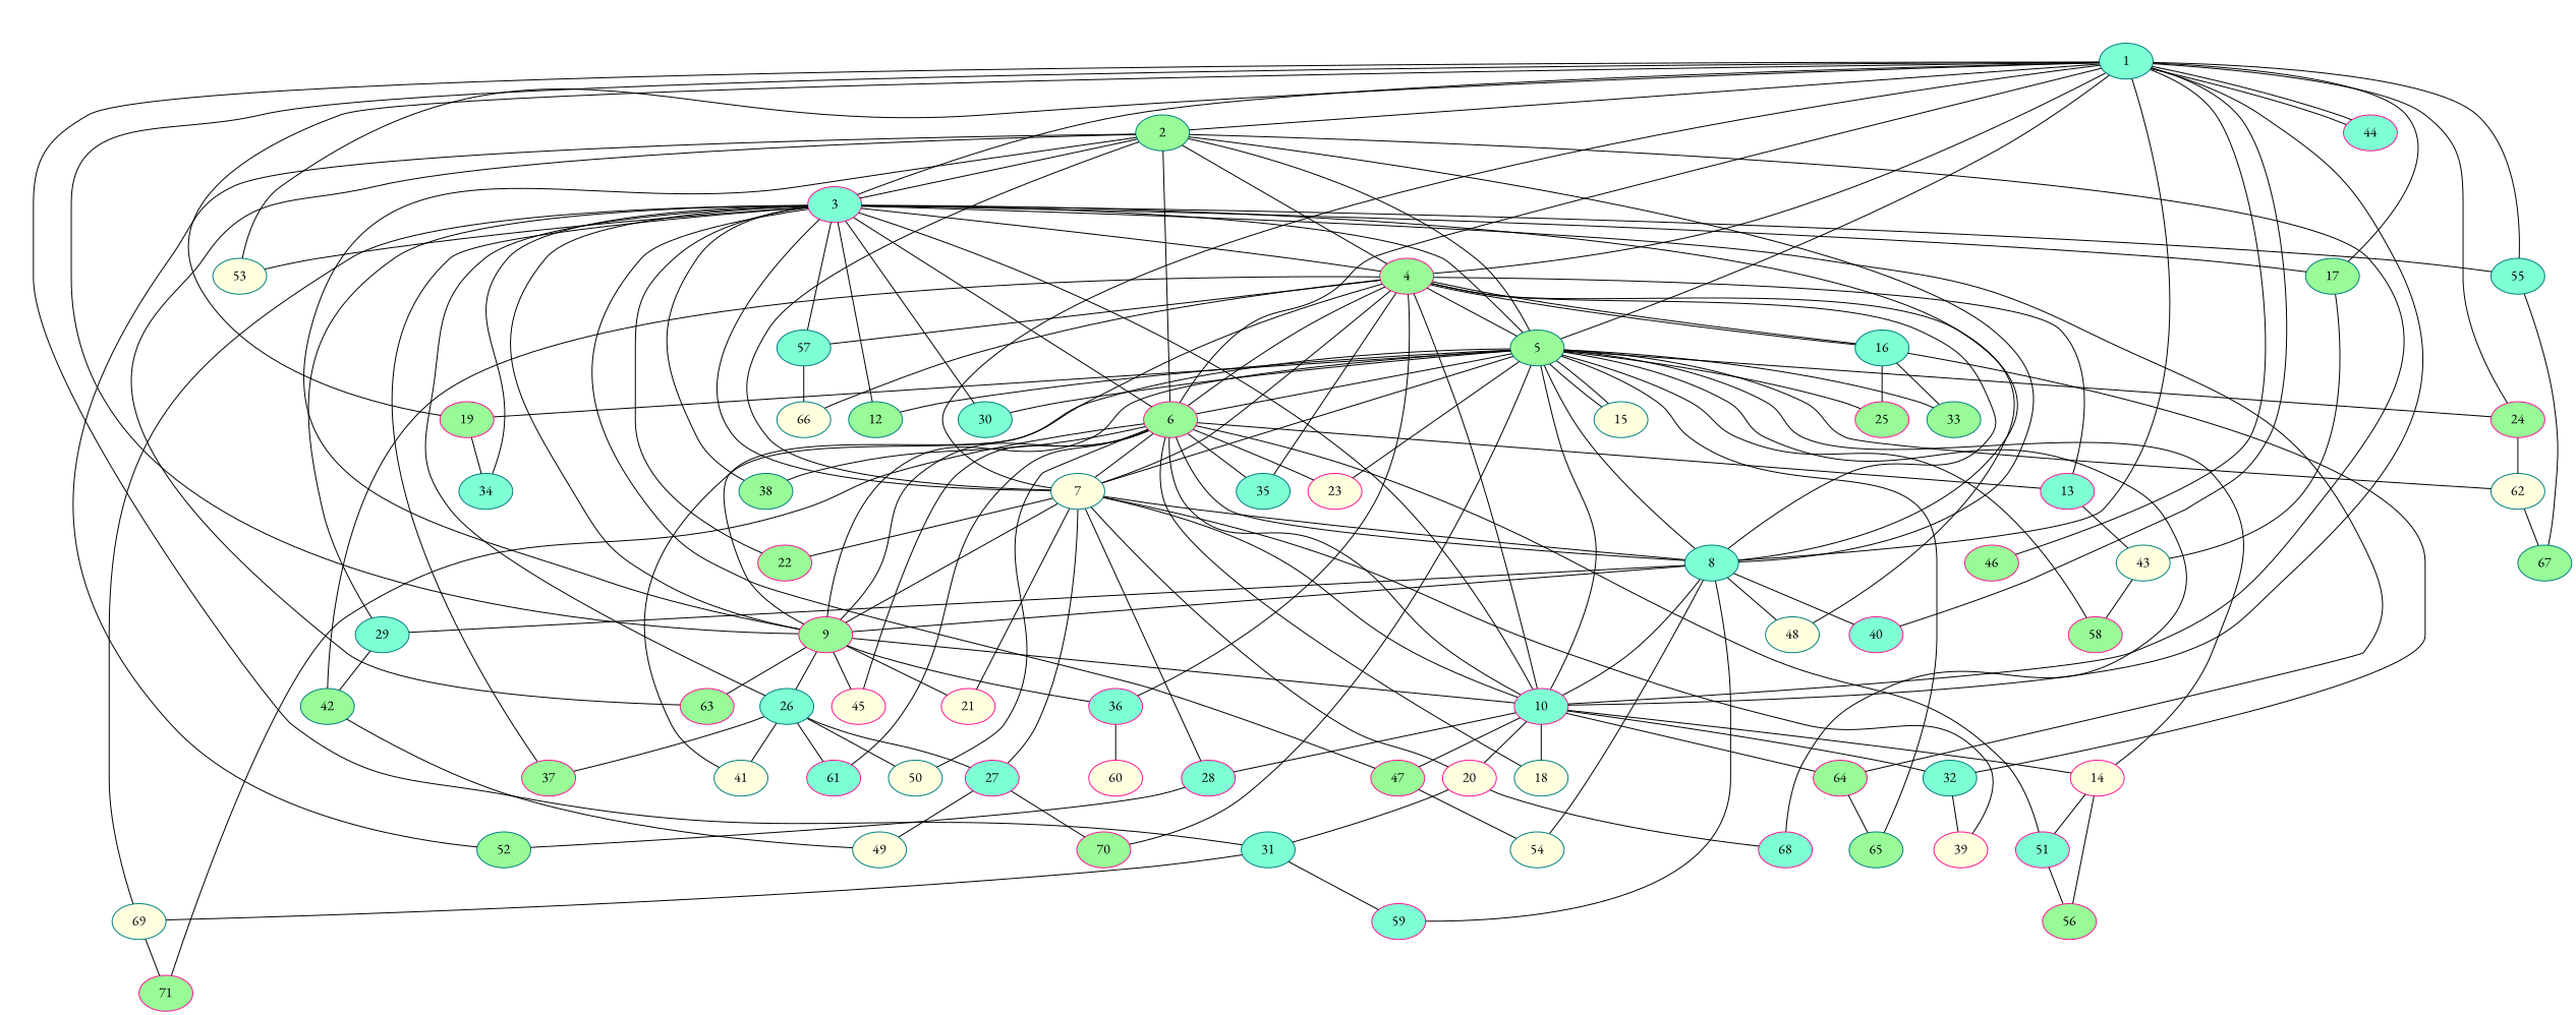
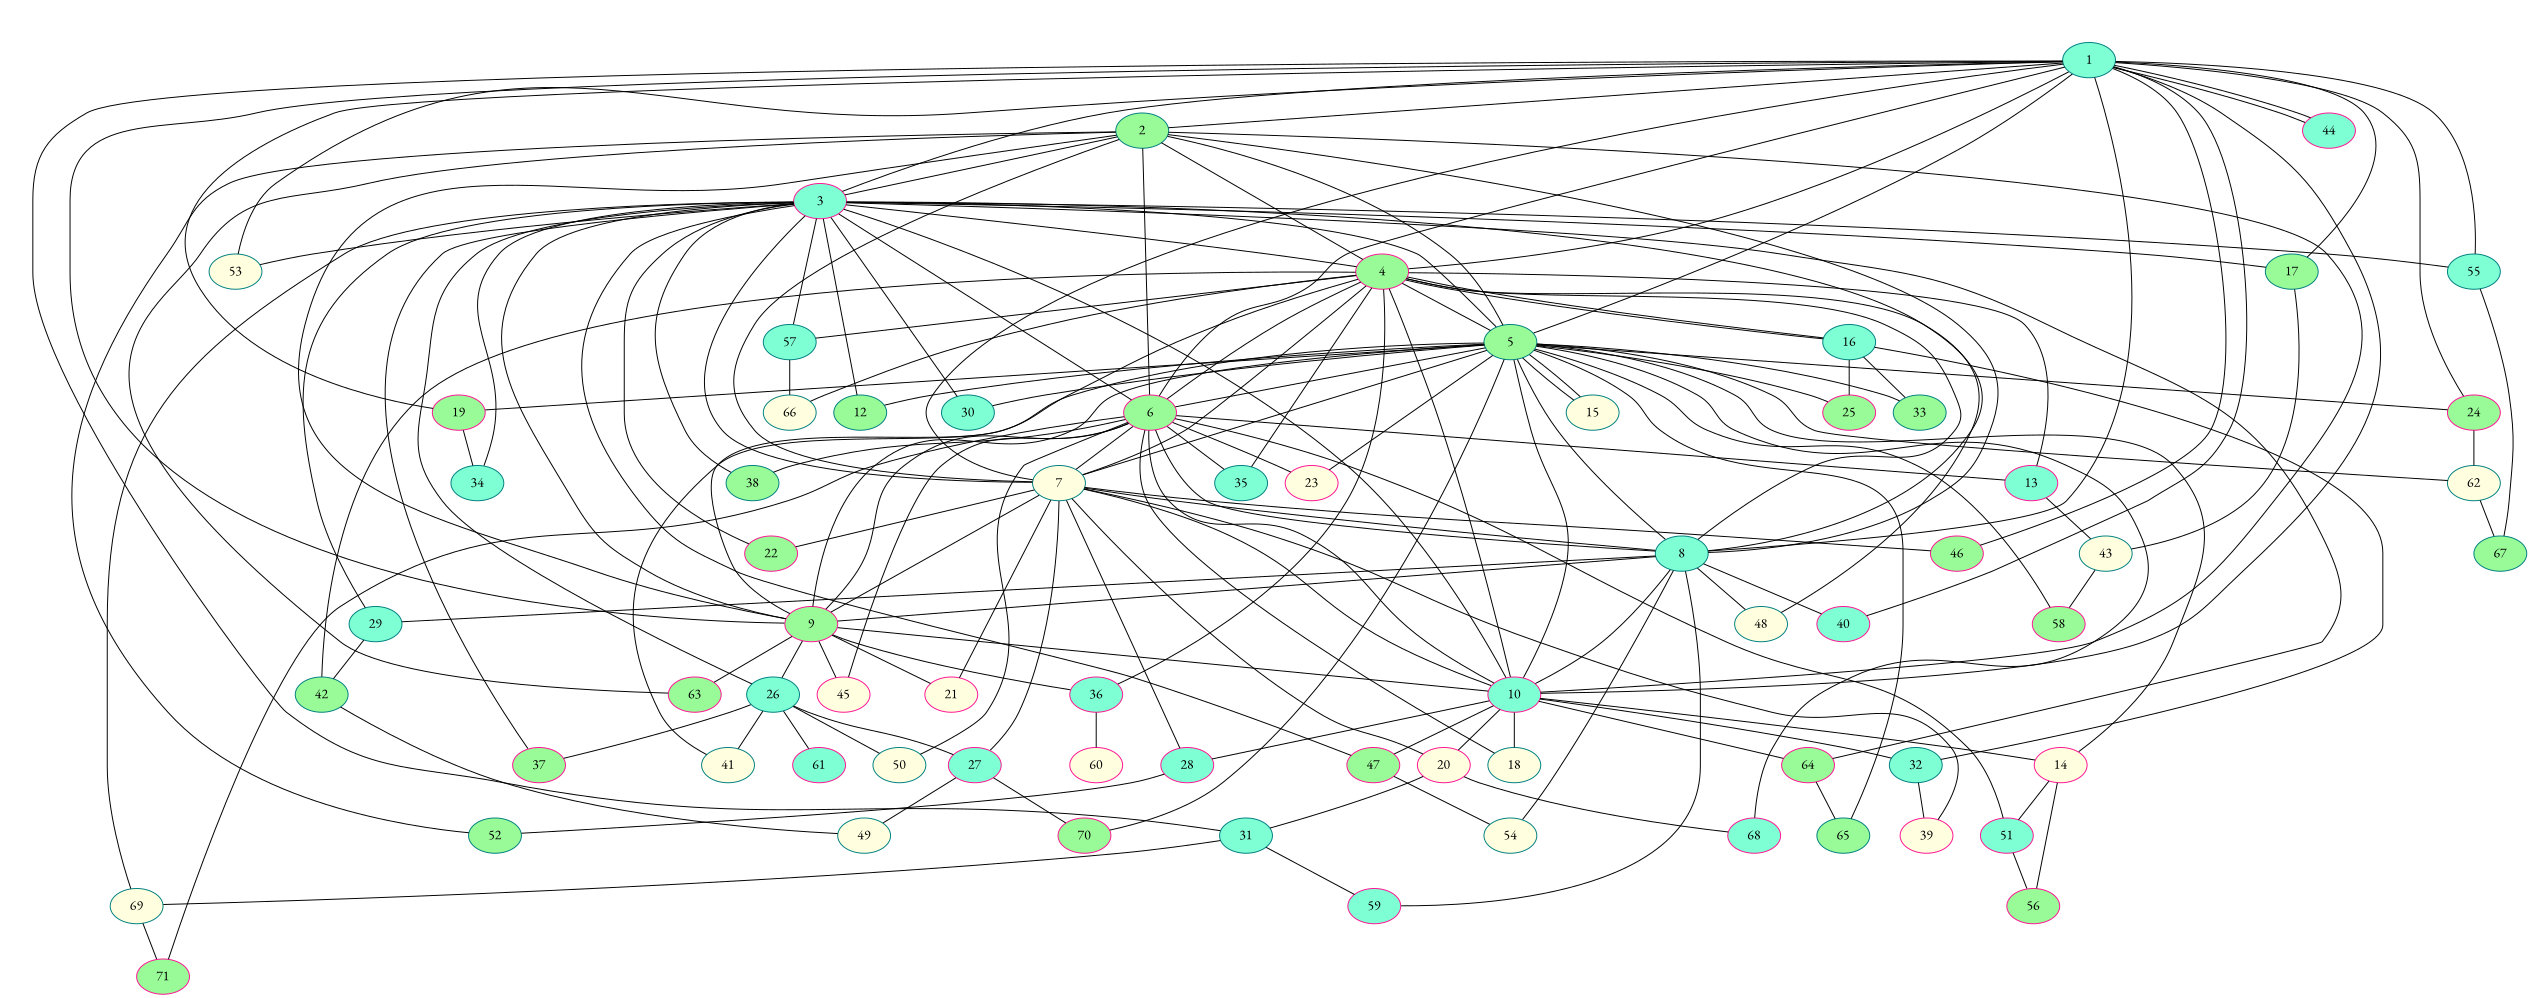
  graph {
    fontname="EB Garamond"
    node [color=teal fillcolor=palegreen fontname="EB Garamond" style=filled]
    edge [fontname="EB Garamond"]
    1 [fillcolor=aquamarine]
    2
    3 [color=deeppink fillcolor=aquamarine]
    4 [color=deeppink]
    5
    6 [color=deeppink]
    7 [fillcolor=lightyellow]
    8 [fillcolor=aquamarine]
    9 [color=deeppink]
    10 [color=deeppink fillcolor=aquamarine]
    17
    19 [color=deeppink]
    24 [color=deeppink]
    31 [fillcolor=aquamarine]
    40 [color=deeppink fillcolor=aquamarine]
    44 [color=deeppink fillcolor=aquamarine]
    46 [color=deeppink]
    53 [fillcolor=lightyellow]
    55 [fillcolor=aquamarine]
    52
    63 [color=deeppink]
    12
    22 [color=deeppink]
    26 [fillcolor=aquamarine]
    29 [fillcolor=aquamarine]
    30 [fillcolor=aquamarine]
    34 [fillcolor=aquamarine]
    37 [color=deeppink]
    38
    47 [color=deeppink]
    57 [fillcolor=aquamarine]
    64 [color=deeppink]
    69 [fillcolor=lightyellow]
    13 [color=deeppink fillcolor=aquamarine]
    16 [fillcolor=aquamarine]
    35 [fillcolor=aquamarine]
    36 [color=deeppink fillcolor=aquamarine]
    42
    48 [fillcolor=lightyellow]
    66 [fillcolor=lightyellow]
    14 [color=deeppink fillcolor=lightyellow]
    15 [fillcolor=lightyellow]
    23 [color=deeppink fillcolor=lightyellow]
    25 [color=deeppink]
    33
    41 [fillcolor=lightyellow]
    58 [color=deeppink]
    62 [fillcolor=lightyellow]
    65
    68 [color=deeppink fillcolor=aquamarine]
    70 [color=deeppink]
    18 [fillcolor=lightyellow]
    45 [color=deeppink fillcolor=lightyellow]
    50 [fillcolor=lightyellow]
    51 [color=deeppink fillcolor=aquamarine]
    61 [color=deeppink fillcolor=aquamarine]
    71 [color=deeppink]
    20 [color=deeppink fillcolor=lightyellow]
    21 [color=deeppink fillcolor=lightyellow]
    27 [color=deeppink fillcolor=aquamarine]
    28 [color=deeppink fillcolor=aquamarine]
    39 [color=deeppink fillcolor=lightyellow]
    54 [fillcolor=lightyellow]
    59 [color=deeppink fillcolor=aquamarine]
    32 [fillcolor=aquamarine]
    43 [fillcolor=lightyellow]
    67
    60 [color=deeppink fillcolor=lightyellow]
    49 [fillcolor=lightyellow]
    56 [color=deeppink]
    1 -- 2
    1 -- 3
    1 -- 4
    1 -- 5
    1 -- 6
    1 -- 7
    1 -- 8
    1 -- 9
    1 -- 10
    1 -- 17
    1 -- 19
    1 -- 24
    1 -- 31
    1 -- 40
    1 -- 44
    1 -- 44
    1 -- 46
    1 -- 53
    1 -- 55
    2 -- 3
    2 -- 4
    2 -- 5
    2 -- 6
    2 -- 7
    2 -- 8
    2 -- 9
    2 -- 10
    2 -- 52
    2 -- 63
    3 -- 4
    3 -- 5
    3 -- 6
    3 -- 7
    3 -- 8
    3 -- 9
    3 -- 10
    3 -- 17
    3 -- 53
    3 -- 55
    3 -- 12
    3 -- 22
    3 -- 26
    3 -- 29
    3 -- 30
    3 -- 34
    3 -- 37
    3 -- 38
    3 -- 47
    3 -- 57
    3 -- 64
    3 -- 69
    4 -- 5
    4 -- 6
    4 -- 7
    4 -- 8
    4 -- 9
    4 -- 10
    4 -- 57
    4 -- 13
    4 -- 16
    4 -- 16
    4 -- 35
    4 -- 36
    4 -- 42
    4 -- 48
    4 -- 66
    5 -- 6
    5 -- 7
    5 -- 8
    5 -- 9
    5 -- 10
    5 -- 19
    5 -- 24
    5 -- 12
    5 -- 30
    5 -- 14
    5 -- 15
    5 -- 15
    5 -- 23
    5 -- 25
    5 -- 33
    5 -- 41
    5 -- 58
    5 -- 62
    5 -- 65
    5 -- 68
    5 -- 70
    6 -- 7
    6 -- 8
    6 -- 9
    6 -- 10
    6 -- 38
    6 -- 13
    6 -- 35
    6 -- 23
    6 -- 18
    6 -- 45
    6 -- 50
    6 -- 51
-   6 -- 61
    6 -- 71
    7 -- 8
    7 -- 9
    7 -- 10
+   7 -- 46
    7 -- 22
    7 -- 20
    7 -- 21
    7 -- 27
    7 -- 28
    7 -- 39
    8 -- 9
    8 -- 10
    8 -- 40
    8 -- 29
    8 -- 48
    8 -- 54
    8 -- 59
    9 -- 10
    9 -- 63
    9 -- 26
    9 -- 36
    9 -- 45
    9 -- 21
    10 -- 47
    10 -- 64
    10 -- 14
    10 -- 18
    10 -- 20
    10 -- 28
    10 -- 32
    17 -- 43
    19 -- 34
    24 -- 62
    31 -- 69
    31 -- 59
    55 -- 67
    26 -- 37
    26 -- 41
    26 -- 50
    26 -- 61
    26 -- 27
    29 -- 42
    47 -- 54
    57 -- 66
    64 -- 65
    69 -- 71
    13 -- 43
    16 -- 25
    16 -- 33
    16 -- 32
    36 -- 60
    42 -- 49
    14 -- 51
    14 -- 56
    62 -- 67
    51 -- 56
    20 -- 31
    20 -- 68
    27 -- 70
    27 -- 49
    28 -- 52
    32 -- 39
    43 -- 58
  }
